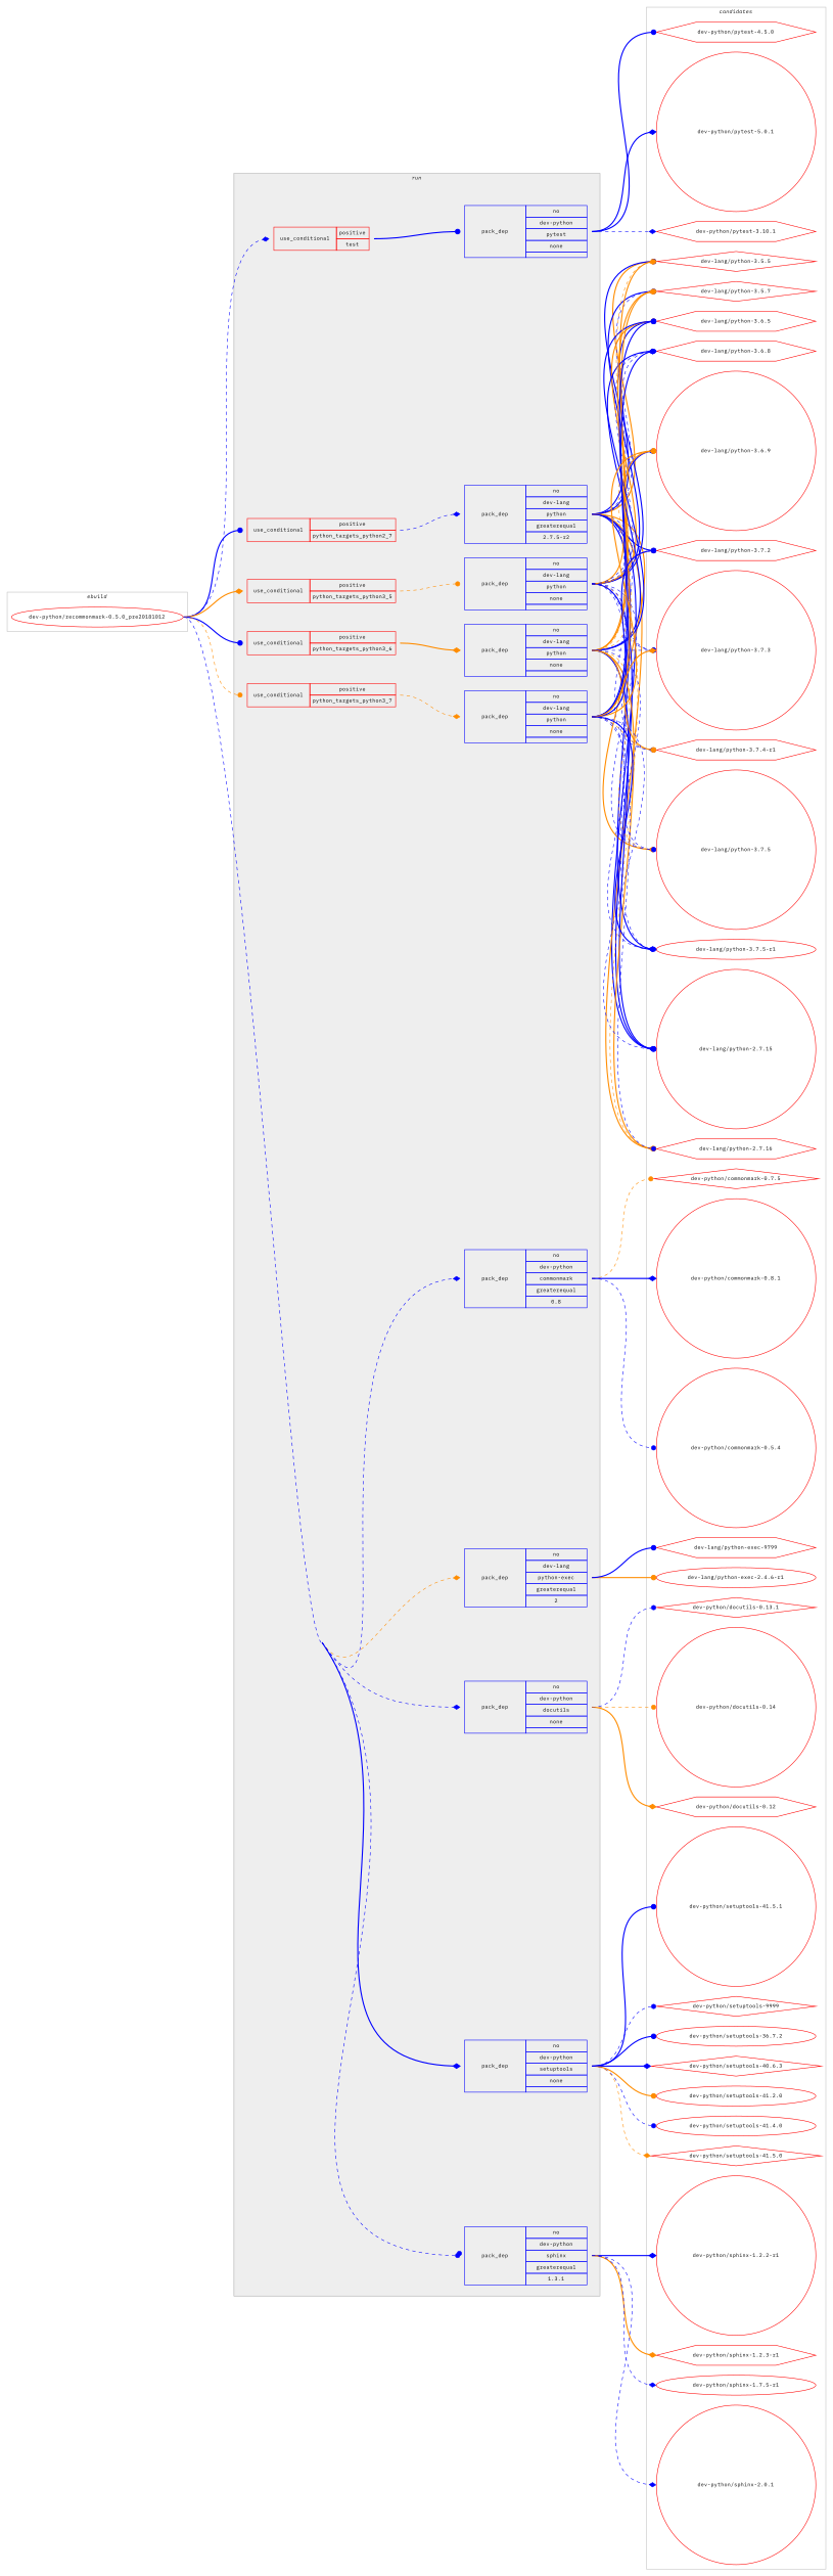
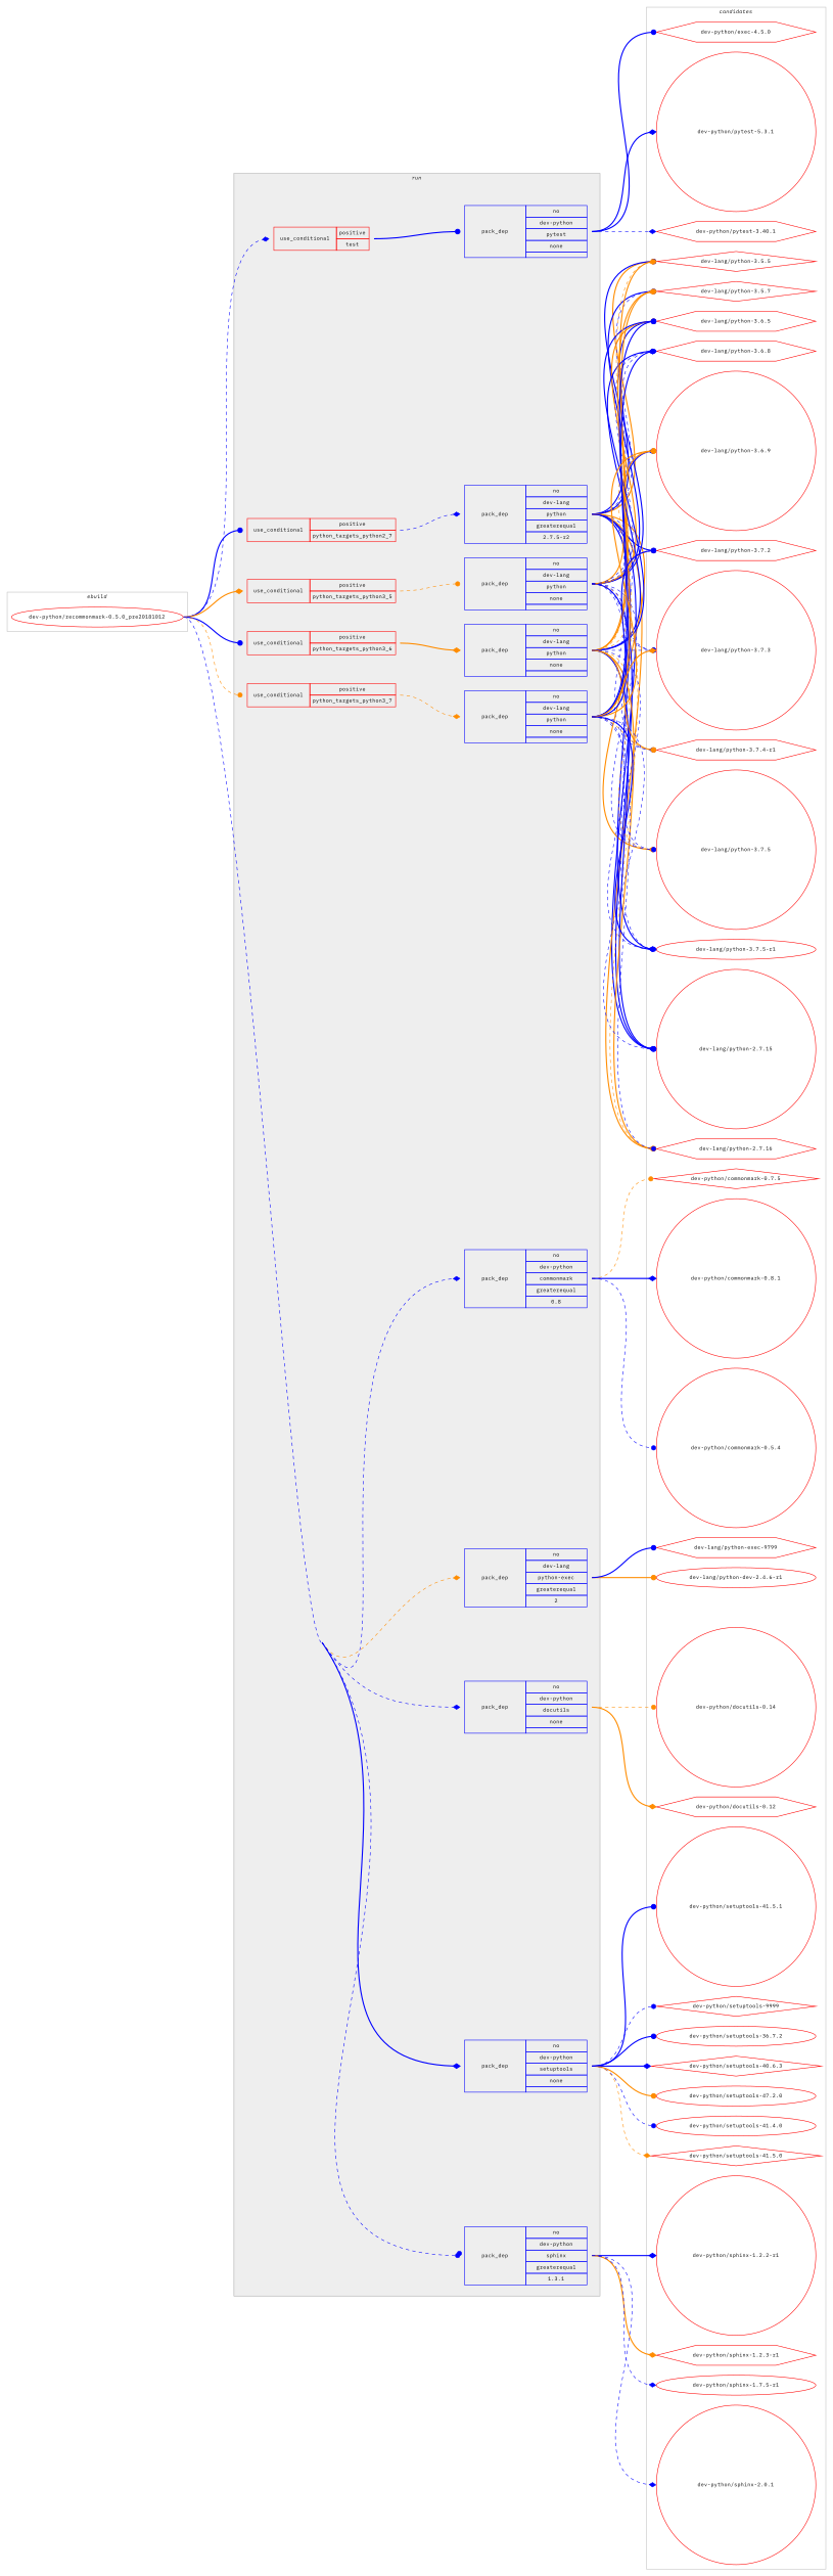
  digraph {
    compound=true
    concentrate=true
    fontname="IBM Plex Mono"
    fontsize=10
    newrank=true
    rankdir=LR
    ranksep=1.5
    node [color=red fontname="IBM Plex Mono" fontsize=10 shape=none]
    edge [arrowhead=dot color=blue fontname="IBM Plex Mono" headport=w style=bold tailport=e weight=100]
    n1 [label="dev-python/recommonmark-0.5.0_pre20181012" shape=ellipse width=4]
    n2 [color=blue label=<<TABLE BORDER="0" CELLBORDER="1" CELLSPACING="0" CELLPADDING="4" WIDTH="220"><TR><TD ROWSPAN="6" CELLPADDING="30">pack_dep</TD></TR><TR><TD WIDTH="110">no</TD></TR><TR><TD>dev-python</TD></TR><TR><TD>pytest</TD></TR><TR><TD>none</TD></TR><TR><TD></TD></TR></TABLE>>]
    n3 [label=<<TABLE BORDER="0" CELLBORDER="1" CELLSPACING="0" CELLPADDING="4"><TR><TD ROWSPAN="3" CELLPADDING="10">use_conditional</TD></TR><TR><TD>positive</TD></TR><TR><TD>test</TD></TR></TABLE>>]
    n4 [color=blue label=<<TABLE BORDER="0" CELLBORDER="1" CELLSPACING="0" CELLPADDING="4" WIDTH="220"><TR><TD ROWSPAN="6" CELLPADDING="30">pack_dep</TD></TR><TR><TD WIDTH="110">no</TD></TR><TR><TD>dev-lang</TD></TR><TR><TD>python</TD></TR><TR><TD>greaterequal</TD></TR><TR><TD>2.7.5-r2</TD></TR></TABLE>>]
    n5 [label=<<TABLE BORDER="0" CELLBORDER="1" CELLSPACING="0" CELLPADDING="4"><TR><TD ROWSPAN="3" CELLPADDING="10">use_conditional</TD></TR><TR><TD>positive</TD></TR><TR><TD>python_targets_python2_7</TD></TR></TABLE>>]
    n6 [color=blue label=<<TABLE BORDER="0" CELLBORDER="1" CELLSPACING="0" CELLPADDING="4" WIDTH="220"><TR><TD ROWSPAN="6" CELLPADDING="30">pack_dep</TD></TR><TR><TD WIDTH="110">no</TD></TR><TR><TD>dev-lang</TD></TR><TR><TD>python</TD></TR><TR><TD>none</TD></TR><TR><TD></TD></TR></TABLE>>]
    n7 [label=<<TABLE BORDER="0" CELLBORDER="1" CELLSPACING="0" CELLPADDING="4"><TR><TD ROWSPAN="3" CELLPADDING="10">use_conditional</TD></TR><TR><TD>positive</TD></TR><TR><TD>python_targets_python3_5</TD></TR></TABLE>>]
    n8 [color=blue label=<<TABLE BORDER="0" CELLBORDER="1" CELLSPACING="0" CELLPADDING="4" WIDTH="220"><TR><TD ROWSPAN="6" CELLPADDING="30">pack_dep</TD></TR><TR><TD WIDTH="110">no</TD></TR><TR><TD>dev-python</TD></TR><TR><TD>commonmark</TD></TR><TR><TD>greaterequal</TD></TR><TR><TD>0.8</TD></TR></TABLE>>]
    n9 [color=blue label=<<TABLE BORDER="0" CELLBORDER="1" CELLSPACING="0" CELLPADDING="4" WIDTH="220"><TR><TD ROWSPAN="6" CELLPADDING="30">pack_dep</TD></TR><TR><TD WIDTH="110">no</TD></TR><TR><TD>dev-lang</TD></TR><TR><TD>python</TD></TR><TR><TD>none</TD></TR><TR><TD></TD></TR></TABLE>>]
    n10 [label=<<TABLE BORDER="0" CELLBORDER="1" CELLSPACING="0" CELLPADDING="4"><TR><TD ROWSPAN="3" CELLPADDING="10">use_conditional</TD></TR><TR><TD>positive</TD></TR><TR><TD>python_targets_python3_6</TD></TR></TABLE>>]
    n11 [color=blue label=<<TABLE BORDER="0" CELLBORDER="1" CELLSPACING="0" CELLPADDING="4" WIDTH="220"><TR><TD ROWSPAN="6" CELLPADDING="30">pack_dep</TD></TR><TR><TD WIDTH="110">no</TD></TR><TR><TD>dev-lang</TD></TR><TR><TD>python</TD></TR><TR><TD>none</TD></TR><TR><TD></TD></TR></TABLE>>]
    n12 [label=<<TABLE BORDER="0" CELLBORDER="1" CELLSPACING="0" CELLPADDING="4"><TR><TD ROWSPAN="3" CELLPADDING="10">use_conditional</TD></TR><TR><TD>positive</TD></TR><TR><TD>python_targets_python3_7</TD></TR></TABLE>>]
    n13 [color=blue label=<<TABLE BORDER="0" CELLBORDER="1" CELLSPACING="0" CELLPADDING="4" WIDTH="220"><TR><TD ROWSPAN="6" CELLPADDING="30">pack_dep</TD></TR><TR><TD WIDTH="110">no</TD></TR><TR><TD>dev-lang</TD></TR><TR><TD>python-exec</TD></TR><TR><TD>greaterequal</TD></TR><TR><TD>2</TD></TR></TABLE>>]
    n14 [color=blue label=<<TABLE BORDER="0" CELLBORDER="1" CELLSPACING="0" CELLPADDING="4" WIDTH="220"><TR><TD ROWSPAN="6" CELLPADDING="30">pack_dep</TD></TR><TR><TD WIDTH="110">no</TD></TR><TR><TD>dev-python</TD></TR><TR><TD>docutils</TD></TR><TR><TD>none</TD></TR><TR><TD></TD></TR></TABLE>>]
    n15 [color=blue label=<<TABLE BORDER="0" CELLBORDER="1" CELLSPACING="0" CELLPADDING="4" WIDTH="220"><TR><TD ROWSPAN="6" CELLPADDING="30">pack_dep</TD></TR><TR><TD WIDTH="110">no</TD></TR><TR><TD>dev-python</TD></TR><TR><TD>setuptools</TD></TR><TR><TD>none</TD></TR><TR><TD></TD></TR></TABLE>>]
    n16 [color=blue label=<<TABLE BORDER="0" CELLBORDER="1" CELLSPACING="0" CELLPADDING="4" WIDTH="220"><TR><TD ROWSPAN="6" CELLPADDING="30">pack_dep</TD></TR><TR><TD WIDTH="110">no</TD></TR><TR><TD>dev-python</TD></TR><TR><TD>sphinx</TD></TR><TR><TD>greaterequal</TD></TR><TR><TD>1.3.1</TD></TR></TABLE>>]
-   n17 [label="dev-python/pytest-3.10.1" shape=hexagon width=4]
-   n18 [label="dev-python/pytest-4.5.0" shape=hexagon width=4]
-   n19 [label="dev-python/pytest-5.0.1" shape=circle width=4]
+   n17 [label="dev-python/pytest-3.40.1" shape=hexagon width=4]
+   n18 [label="dev-python/exec-4.5.0" shape=hexagon width=4]
+   n19 [label="dev-python/pytest-5.3.1" shape=circle width=4]
    n20 [label="dev-lang/python-2.7.15" shape=circle width=4]
    n21 [label="dev-lang/python-2.7.16" shape=hexagon width=4]
    n22 [label="dev-lang/python-3.5.5" shape=diamond width=4]
    n23 [label="dev-lang/python-3.5.7" shape=diamond width=4]
    n24 [label="dev-lang/python-3.6.5" shape=hexagon width=4]
    n25 [label="dev-lang/python-3.6.8" shape=hexagon width=4]
    n26 [label="dev-lang/python-3.6.9" shape=circle width=4]
    n27 [label="dev-lang/python-3.7.2" shape=hexagon width=4]
    n28 [label="dev-lang/python-3.7.3" shape=circle width=4]
    n29 [label="dev-lang/python-3.7.4-r1" shape=hexagon width=4]
    n30 [label="dev-lang/python-3.7.5" shape=circle width=4]
    n31 [label="dev-lang/python-3.7.5-r1" shape=ellipse width=4]
-   n32 [label="dev-lang/python-exec-2.4.6-r1" shape=ellipse width=4]
+   n32 [label="dev-lang/python-dev-2.4.6-r1" shape=ellipse width=4]
    n33 [label="dev-lang/python-exec-9799" shape=hexagon width=4]
    n34 [label="dev-python/commonmark-0.5.4" shape=circle width=4]
    n35 [label="dev-python/commonmark-0.7.5" shape=diamond width=4]
    n36 [label="dev-python/commonmark-0.8.1" shape=circle width=4]
    n37 [label="dev-python/sphinx-1.2.2-r1" shape=circle width=4]
    n38 [label="dev-python/sphinx-1.2.3-r1" shape=hexagon width=4]
    n39 [label="dev-python/sphinx-1.7.5-r1" shape=ellipse width=4]
    n40 [label="dev-python/sphinx-2.0.1" shape=circle width=4]
    n41 [label="dev-python/docutils-0.12" shape=hexagon width=4]
-   n42 [label="dev-python/docutils-0.13.1" shape=diamond width=4]
    n43 [label="dev-python/docutils-0.14" shape=circle width=4]
    n44 [label="dev-python/setuptools-36.7.2" shape=ellipse width=4]
    n45 [label="dev-python/setuptools-40.6.3" shape=diamond width=4]
-   n46 [label="dev-python/setuptools-41.2.0" shape=ellipse width=4]
+   n46 [label="dev-python/setuptools-47.2.0" shape=ellipse width=4]
    n47 [label="dev-python/setuptools-41.4.0" shape=ellipse width=4]
    n48 [label="dev-python/setuptools-41.5.0" shape=diamond width=4]
    n49 [label="dev-python/setuptools-41.5.1" shape=circle width=4]
    n50 [label="dev-python/setuptools-9999" shape=diamond width=4]
    subgraph cluster_1 {
      color=gray
      label=<<i>ebuild</i>>
      rank=same
      n1
    }
    subgraph cluster_2 {
      color=gray
      label=<<i>dependencies</i>>
      subgraph cluster_3 {
        color=gray
        fillcolor="#eeeeee"
        label=<<i>compile</i>>
        style=filled
        subgraph sub_4 {
          color=gray
          fillcolor="#eeeeee"
          label=<<i>compile</i>>
          style=filled
          n3
          subgraph sub_5 {
            color=gray
            fillcolor="#eeeeee"
            label=<<i>compile</i>>
            style=filled
            n2
          }
        }
      }
      subgraph cluster_6 {
        color=gray
        fillcolor="#eeeeee"
        label=<<i>compile and run</i>>
        style=filled
        subgraph sub_7 {
          color=gray
          fillcolor="#eeeeee"
          label=<<i>compile and run</i>>
          style=filled
          n5
          subgraph sub_8 {
            color=gray
            fillcolor="#eeeeee"
            label=<<i>compile and run</i>>
            style=filled
            n4
          }
        }
        subgraph sub_9 {
          color=gray
          fillcolor="#eeeeee"
          label=<<i>compile and run</i>>
          style=filled
          n7
          subgraph sub_10 {
            color=gray
            fillcolor="#eeeeee"
            label=<<i>compile and run</i>>
            style=filled
            n6
          }
        }
        subgraph sub_11 {
          color=gray
          fillcolor="#eeeeee"
          label=<<i>compile and run</i>>
          style=filled
          n8
        }
        subgraph sub_12 {
          color=gray
          fillcolor="#eeeeee"
          label=<<i>compile and run</i>>
          style=filled
          n10
          subgraph sub_13 {
            color=gray
            fillcolor="#eeeeee"
            label=<<i>compile and run</i>>
            style=filled
            n9
          }
        }
        subgraph sub_14 {
          color=gray
          fillcolor="#eeeeee"
          label=<<i>compile and run</i>>
          style=filled
          n12
          subgraph sub_15 {
            color=gray
            fillcolor="#eeeeee"
            label=<<i>compile and run</i>>
            style=filled
            n11
          }
        }
        subgraph sub_16 {
          color=gray
          fillcolor="#eeeeee"
          label=<<i>compile and run</i>>
          style=filled
          n13
        }
        subgraph sub_17 {
          color=gray
          fillcolor="#eeeeee"
          label=<<i>compile and run</i>>
          style=filled
          n14
        }
        subgraph sub_18 {
          color=gray
          fillcolor="#eeeeee"
          label=<<i>compile and run</i>>
          style=filled
          n15
        }
        subgraph sub_19 {
          color=gray
          fillcolor="#eeeeee"
          label=<<i>compile and run</i>>
          style=filled
          n16
        }
      }
      subgraph cluster_20 {
        color=gray
        fillcolor="#eeeeee"
        label=<<i>run</i>>
        style=filled
      }
    }
    subgraph cluster_21 {
      color=gray
      label=<<i>candidates</i>>
      rank=same
      subgraph sub_22 {
        color=black
        label=<<i>candidates</i>>
        nodesep=1
        rank=same
        n17
        n18
        n19
      }
      subgraph sub_23 {
        color=black
        label=<<i>candidates</i>>
        nodesep=1
        rank=same
        n20
        n21
        n22
        n23
        n24
        n25
        n26
        n27
        n28
        n29
        n30
        n31
      }
      subgraph sub_24 {
        color=black
        label=<<i>candidates</i>>
        nodesep=1
        rank=same
        n20
        n21
        n22
        n23
        n24
        n25
        n26
        n27
        n28
        n29
        n30
        n31
      }
      subgraph sub_25 {
        color=black
        label=<<i>candidates</i>>
        nodesep=1
        rank=same
        n20
        n21
        n22
        n23
        n24
        n25
        n26
        n27
        n28
        n29
        n30
        n31
      }
      subgraph sub_26 {
        color=black
        label=<<i>candidates</i>>
        nodesep=1
        rank=same
        n20
        n21
        n22
        n23
        n24
        n25
        n26
        n27
        n28
        n29
        n30
        n31
      }
      subgraph sub_27 {
        color=black
        label=<<i>candidates</i>>
        nodesep=1
        rank=same
        n32
        n33
      }
      subgraph sub_28 {
        color=black
        label=<<i>candidates</i>>
        nodesep=1
        rank=same
        n34
        n35
        n36
      }
      subgraph sub_29 {
        color=black
        label=<<i>candidates</i>>
        nodesep=1
        rank=same
        n37
        n38
        n39
        n40
      }
      subgraph sub_30 {
        color=black
        label=<<i>candidates</i>>
        nodesep=1
        rank=same
        n41
-       n42
        n43
      }
      subgraph sub_31 {
        color=black
        label=<<i>candidates</i>>
        nodesep=1
        rank=same
        n44
        n45
        n46
        n47
        n48
        n49
        n50
      }
    }
    n1 -> n3 [arrowhead=diamond style=dashed weight=20]
    n1 -> n5 [weight=20]
    n1 -> n7 [arrowhead=diamond color=darkorange weight=20]
    n1 -> n8 [arrowhead=diamond style=dashed weight=20]
    n1 -> n10 [weight=20]
    n1 -> n12 [color=darkorange style=dashed weight=20]
    n1 -> n13 [arrowhead=diamond color=darkorange style=dashed weight=20]
    n1 -> n14 [arrowhead=diamond style=dashed weight=20]
    n1 -> n15 [arrowhead=diamond weight=20]
    n1 -> n16 [style=dashed weight=20]
    n2 -> n17 [arrowhead=diamond style=dashed]
    n2 -> n18
    n2 -> n19 [arrowhead=diamond]
    n3 -> n2 [weight=20]
    n4 -> n20
    n4 -> n21 [arrowhead=diamond color=darkorange]
    n4 -> n22 [color=darkorange]
    n4 -> n23 [arrowhead=diamond style=dashed]
    n4 -> n24
    n4 -> n25 [arrowhead=diamond style=dashed]
    n4 -> n26 [arrowhead=diamond]
    n4 -> n27
    n4 -> n28 [style=dashed]
    n4 -> n29 [style=dashed]
    n4 -> n30 [arrowhead=diamond color=darkorange]
    n4 -> n31 [arrowhead=diamond]
    n5 -> n4 [arrowhead=diamond style=dashed weight=20]
    n6 -> n20 [arrowhead=diamond]
    n6 -> n21 [color=darkorange style=dashed]
    n6 -> n22
    n6 -> n23
    n6 -> n24 [color=darkorange]
    n6 -> n25 [style=dashed]
    n6 -> n26 [color=darkorange]
    n6 -> n27 [style=dashed]
    n6 -> n28 [style=dashed]
    n6 -> n29 [arrowhead=diamond style=dashed]
    n6 -> n30 [style=dashed]
    n6 -> n31 [style=dashed]
    n7 -> n6 [color=darkorange style=dashed weight=20]
    n8 -> n34 [style=dashed]
    n8 -> n35 [color=darkorange style=dashed]
    n8 -> n36 [arrowhead=diamond]
    n9 -> n20
    n9 -> n21 [color=darkorange]
    n9 -> n22 [arrowhead=diamond color=darkorange]
    n9 -> n23 [arrowhead=diamond color=darkorange]
    n9 -> n24
    n9 -> n25 [arrowhead=diamond]
    n9 -> n26 [color=darkorange style=dashed]
    n9 -> n27 [color=darkorange style=dashed]
    n9 -> n28 [style=dashed]
    n9 -> n29 [color=darkorange]
    n9 -> n30 [arrowhead=diamond color=darkorange style=dashed]
    n9 -> n31 [arrowhead=diamond style=dashed]
    n10 -> n9 [arrowhead=diamond color=darkorange weight=20]
    n11 -> n20 [style=dashed]
    n11 -> n21 [style=dashed]
    n11 -> n22 [color=darkorange style=dashed]
    n11 -> n23 [color=darkorange]
    n11 -> n24
    n11 -> n25 [arrowhead=diamond]
    n11 -> n26 [color=darkorange]
    n11 -> n27
    n11 -> n28 [arrowhead=diamond color=darkorange]
    n11 -> n29 [color=darkorange style=dashed]
    n11 -> n30 [style=dashed]
    n11 -> n31 [arrowhead=diamond]
    n12 -> n11 [arrowhead=diamond color=darkorange style=dashed weight=20]
    n13 -> n32 [color=darkorange]
    n13 -> n33
    n14 -> n41 [arrowhead=diamond color=darkorange]
-   n14 -> n42 [style=dashed]
    n14 -> n43 [color=darkorange style=dashed]
    n15 -> n44
    n15 -> n45 [arrowhead=diamond]
    n15 -> n46 [color=darkorange]
    n15 -> n47 [style=dashed]
    n15 -> n48 [arrowhead=diamond color=darkorange style=dashed]
    n15 -> n49
    n15 -> n50 [style=dashed]
    n16 -> n37 [arrowhead=diamond]
    n16 -> n38 [arrowhead=diamond color=darkorange]
    n16 -> n39 [arrowhead=diamond style=dashed]
    n16 -> n40 [arrowhead=diamond style=dashed]
  }
